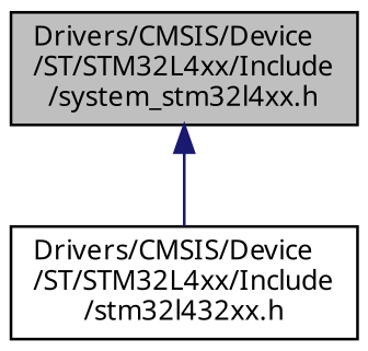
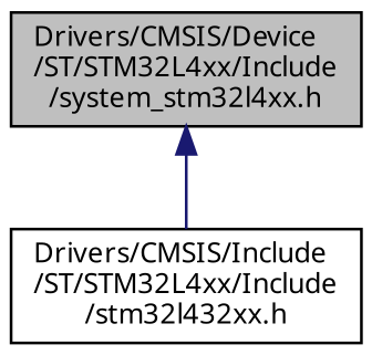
  digraph {
    fontname="Noto Sans"
    node [color=black fontname="Noto Sans" fontsize=10 shape=record style=filled]
    n1 [fillcolor=grey75 fontcolor=black height=0.2 label="Drivers/CMSIS/Device\l/ST/STM32L4xx/Include\l/system_stm32l4xx.h" width=0.4]
-   n2 [fillcolor=white height=0.2 label="Drivers/CMSIS/Device\l/ST/STM32L4xx/Include\l/stm32l432xx.h" width=0.4]
+   n2 [fillcolor=white height=0.2 label="Drivers/CMSIS/Include\l/ST/STM32L4xx/Include\l/stm32l432xx.h" width=0.4]
    n1 -> n2 [color=midnightblue dir=back fontname="Noto Sans" fontsize=10 labelfontname=Helvetica labelfontsize=10 style=solid]
  }
